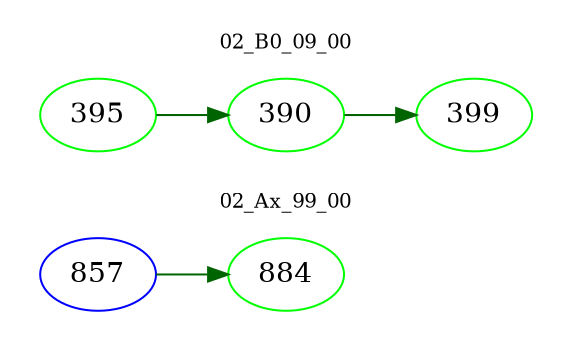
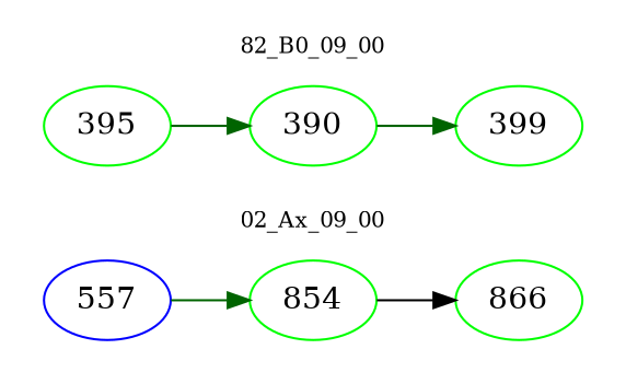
  digraph {
    rankdir=LR
    node [color=green]
    edge [color=darkgreen]
-   n1 [color=blue label=857]
-   n2 [label=884]
+   n1 [color=blue label=557]
+   n2 [label=854]
+   n3 [label=866]
    n4 [label=395]
    n5 [label=390]
    n6 [label=399]
    subgraph cluster_1 {
      color=white
      fontsize=10
-     label="02_Ax_99_00"
+     label="02_Ax_09_00"
      n1
      n2
+     n3
    }
    subgraph cluster_2 {
      color=white
      fontsize=10
-     label="02_B0_09_00"
+     label="82_B0_09_00"
      n4
      n5
      n6
    }
    n1 -> n2
+   n2 -> n3 [color=black]
    n4 -> n5
    n5 -> n6
  }
